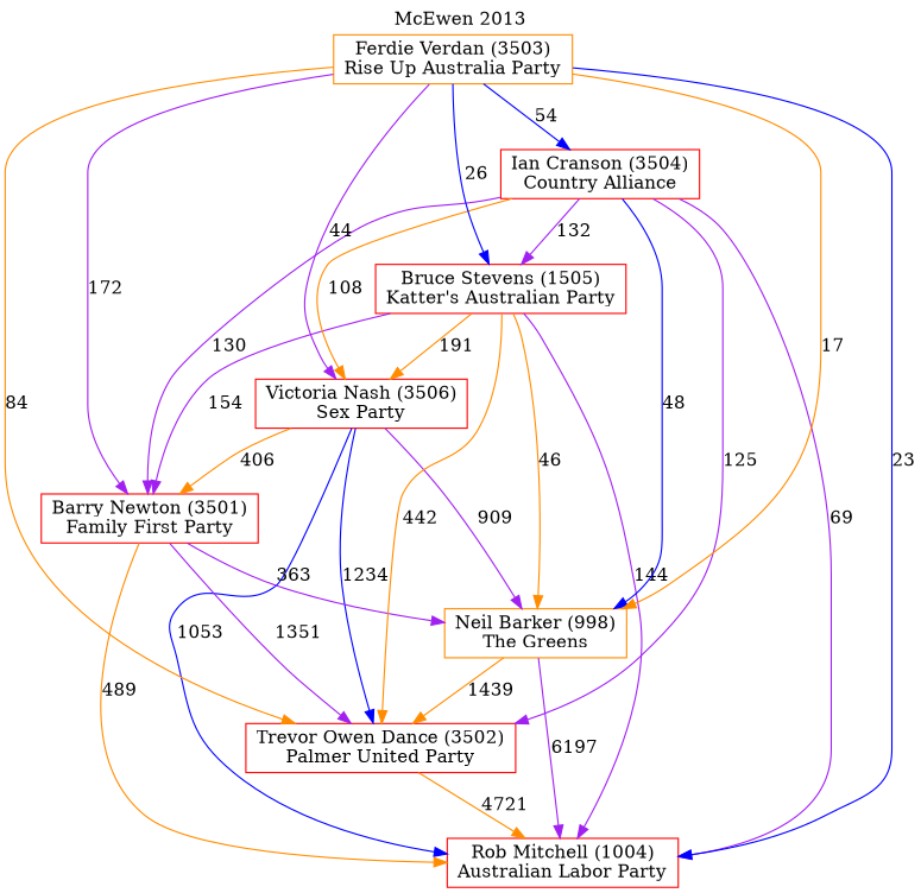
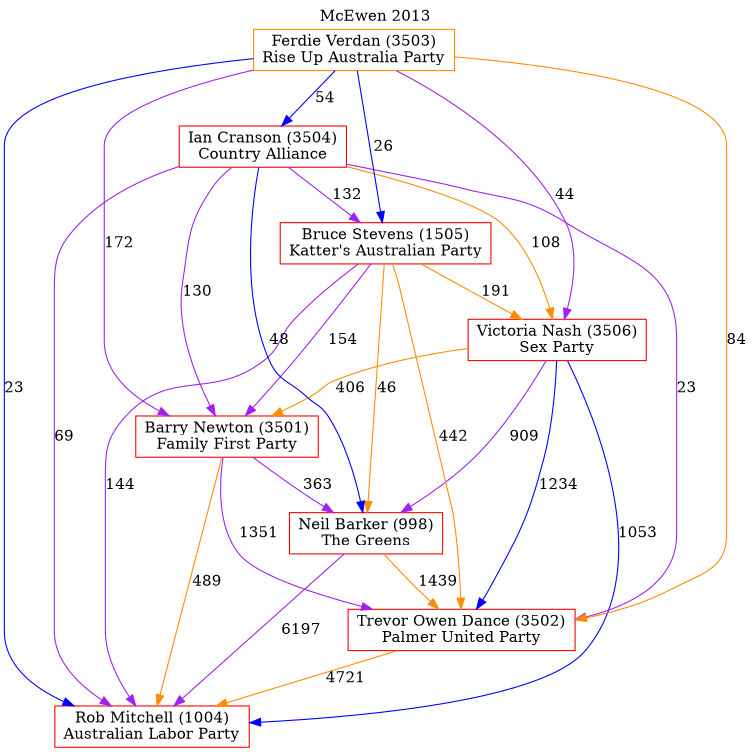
  digraph {
    fontname="DejaVu Serif"
    label="McEwen 2013"
    labelloc=t
    mclimit=10
    node [color=red fontname="DejaVu Serif" shape=box]
    edge [color=purple fontname="DejaVu Serif"]
    n1 [label="Rob Mitchell (1004)\nAustralian Labor Party"]
    n2 [label="Trevor Owen Dance (3502)\nPalmer United Party"]
-   n3 [color=darkorange label="Neil Barker (998)\nThe Greens"]
+   n3 [label="Neil Barker (998)\nThe Greens"]
    n4 [label="Victoria Nash (3506)\nSex Party"]
    n5 [label="Barry Newton (3501)\nFamily First Party"]
    n6 [label="Bruce Stevens (1505)\nKatter's Australian Party"]
    n7 [label="Ian Cranson (3504)\nCountry Alliance"]
    n8 [color=darkorange label="Ferdie Verdan (3503)\nRise Up Australia Party"]
    n2 -> n1 [color=darkorange label=4721]
    n3 -> n1 [label=6197]
    n3 -> n2 [color=darkorange label=1439]
    n4 -> n1 [color=blue label=1053]
    n4 -> n2 [color=blue label=1234]
    n4 -> n3 [label=909]
    n4 -> n5 [color=darkorange label=406]
    n5 -> n1 [color=darkorange label=489]
    n5 -> n2 [label=1351]
    n5 -> n3 [label=363]
    n6 -> n1 [label=144]
    n6 -> n2 [color=darkorange label=442]
    n6 -> n3 [color=darkorange label=46]
    n6 -> n4 [color=darkorange label=191]
    n6 -> n5 [label=154]
    n7 -> n1 [label=69]
-   n7 -> n2 [label=125]
+   n7 -> n2 [label=23]
    n7 -> n3 [color=blue label=48]
    n7 -> n4 [color=darkorange label=108]
    n7 -> n5 [label=130]
    n7 -> n6 [label=132]
    n8 -> n1 [color=blue label=23]
    n8 -> n2 [color=darkorange label=84]
-   n8 -> n3 [color=darkorange label=17]
    n8 -> n4 [label=44]
    n8 -> n5 [label=172]
    n8 -> n6 [color=blue label=26]
    n8 -> n7 [color=blue label=54]
  }
